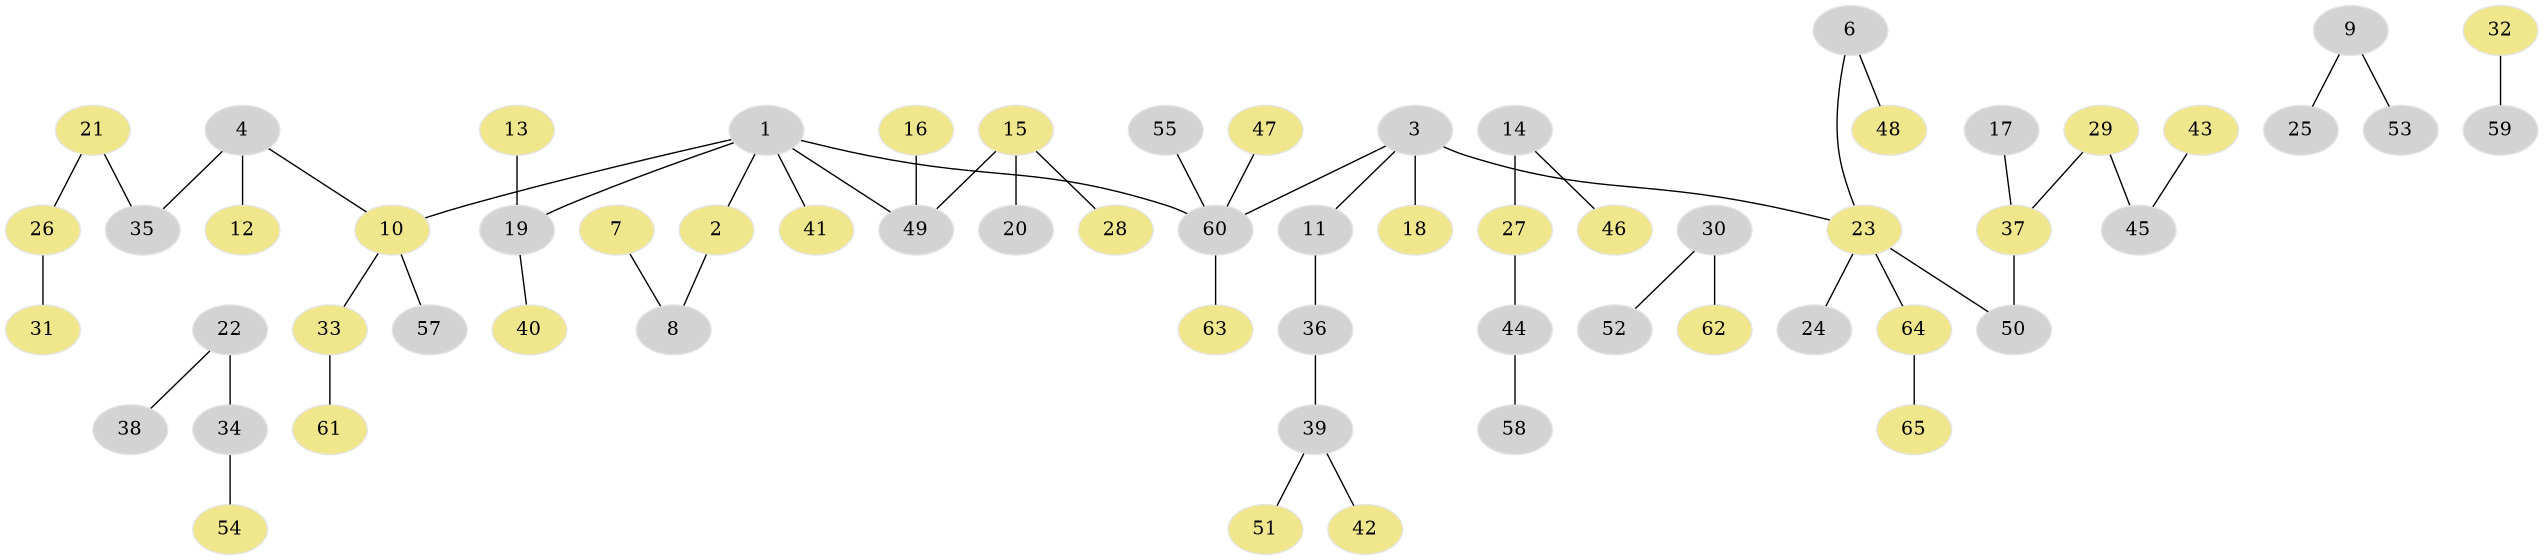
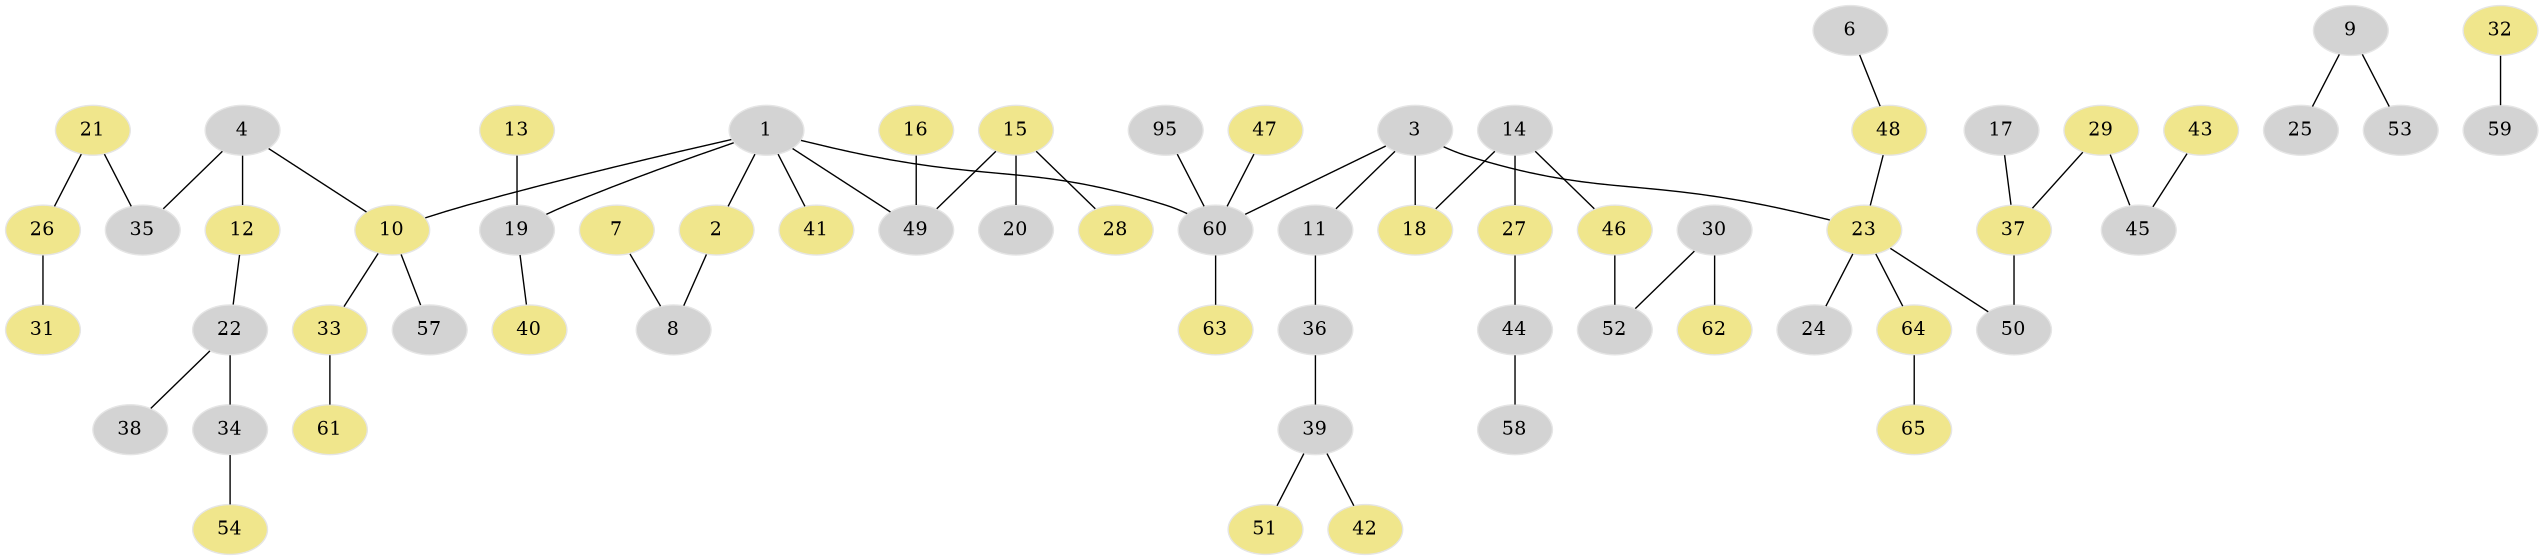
  graph {
    node [color=gray90 fillcolor=khaki style=filled]
    edge [weight=1.0]
    2
    1 [fillcolor=lightgrey]
    10
    19 [fillcolor=lightgrey]
    41
    49 [fillcolor=lightgrey]
    60 [fillcolor=lightgrey]
    8 [fillcolor=lightgrey]
    33
    57 [fillcolor=lightgrey]
    40
    63
    3 [fillcolor=lightgrey]
    11 [fillcolor=lightgrey]
    18
    23
    36 [fillcolor=lightgrey]
    24 [fillcolor=lightgrey]
    50 [fillcolor=lightgrey]
    64
    4 [fillcolor=lightgrey]
    12
    35 [fillcolor=lightgrey]
    22 [fillcolor=lightgrey]
    6 [fillcolor=lightgrey]
    48
    7
    9 [fillcolor=lightgrey]
    25 [fillcolor=lightgrey]
    53 [fillcolor=lightgrey]
    61
    39 [fillcolor=lightgrey]
    34 [fillcolor=lightgrey]
    38 [fillcolor=lightgrey]
    13
    14 [fillcolor=lightgrey]
    27
    46
    44 [fillcolor=lightgrey]
    52 [fillcolor=lightgrey]
    15
    20 [fillcolor=lightgrey]
    28
    16
    37
    17 [fillcolor=lightgrey]
    21
    26
    31
    54
    65
    58 [fillcolor=lightgrey]
    29
    45 [fillcolor=lightgrey]
    30 [fillcolor=lightgrey]
    62
    32
    59 [fillcolor=lightgrey]
    42
    51
    43
    47
-   55 [fillcolor=lightgrey]
+   55 [fillcolor=lightgrey label=95]
    2 -- 8
    1 -- 2
    1 -- 10
    1 -- 19
    1 -- 41
    1 -- 49
    1 -- 60
    10 -- 33
    10 -- 57
    19 -- 40
    60 -- 63
    33 -- 61
    3 -- 60
    3 -- 11
    3 -- 18
    3 -- 23
    11 -- 36
    23 -- 24
    23 -- 50
    23 -- 64
    36 -- 39
    64 -- 65
    4 -- 10
    4 -- 12
    4 -- 35
+   12 -- 22
    22 -- 34
    22 -- 38
-   6 -- 23
+   48 -- 23
    6 -- 48
    7 -- 8
    9 -- 25
    9 -- 53
    39 -- 42
    39 -- 51
    34 -- 54
    13 -- 19
+   14 -- 18
    14 -- 27
    14 -- 46
    27 -- 44
+   46 -- 52
    44 -- 58
    15 -- 49
    15 -- 20
    15 -- 28
    16 -- 49
    37 -- 50
    17 -- 37
    21 -- 35
    21 -- 26
    26 -- 31
    29 -- 37
    29 -- 45
    30 -- 52
    30 -- 62
    32 -- 59
    43 -- 45
    47 -- 60
    55 -- 60
  }
